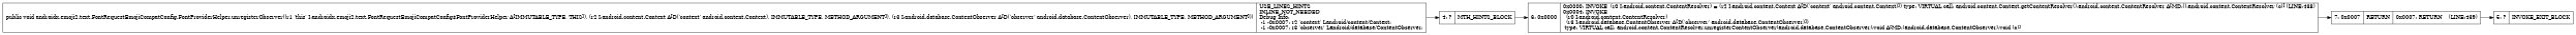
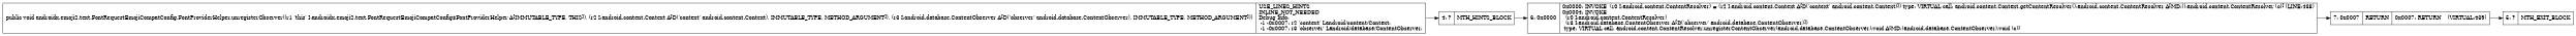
  digraph {
    rankdir=LR
    node [shape=record]
    n1 [label="{4\:\ ?|MTH_HINTS_BLOCK\l}"]
    n2 [label="{6\:\ 0x0000|0x0000: INVOKE  (r0 I:android.content.ContentResolver) = (r2 I:android.content.Context A[D('context' android.content.Context)]) type: VIRTUAL call: android.content.Context.getContentResolver():android.content.ContentResolver A[MD:():android.content.ContentResolver (c)] (LINE:438)\l0x0004: INVOKE  \l  (r0 I:android.content.ContentResolver)\l  (r3 I:android.database.ContentObserver A[D('observer' android.database.ContentObserver)])\l type: VIRTUAL call: android.content.ContentResolver.unregisterContentObserver(android.database.ContentObserver):void A[MD:(android.database.ContentObserver):void (c)]\l}"]
-   n3 [label="{7\:\ 0x0007|RETURN\l|0x0007: RETURN    (LINE:439)\l}"]
-   n4 [label="{5\:\ ?|INVOKE_EXIT_BLOCK\l}"]
+   n3 [label="{7\:\ 0x0007|RETURN\l|0x0007: RETURN    (VIRTUAL:439)\l}"]
+   n4 [label="{5\:\ ?|MTH_EXIT_BLOCK\l}"]
    n5 [label="{public void androidx.emoji2.text.FontRequestEmojiCompatConfig.FontProviderHelper.unregisterObserver((r1 'this' I:androidx.emoji2.text.FontRequestEmojiCompatConfig$FontProviderHelper A[IMMUTABLE_TYPE, THIS]), (r2 I:android.content.Context A[D('context' android.content.Context), IMMUTABLE_TYPE, METHOD_ARGUMENT]), (r3 I:android.database.ContentObserver A[D('observer' android.database.ContentObserver), IMMUTABLE_TYPE, METHOD_ARGUMENT]))  | USE_LINES_HINTS\lINLINE_NOT_NEEDED\lDebug Info:\l  \-1 \-0x0007: r2 'context' Landroid\/content\/Context;\l  \-1 \-0x0007: r3 'observer' Landroid\/database\/ContentObserver;\l}"]
    n1 -> n2
    n2 -> n3
    n3 -> n4
    n5 -> n1
  }
